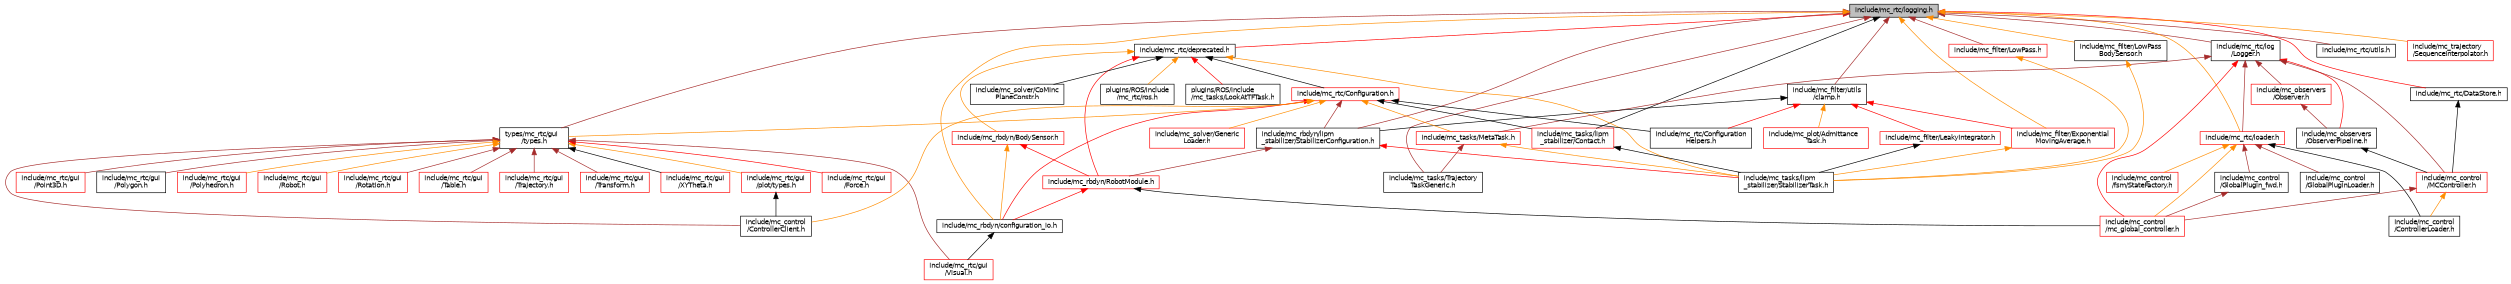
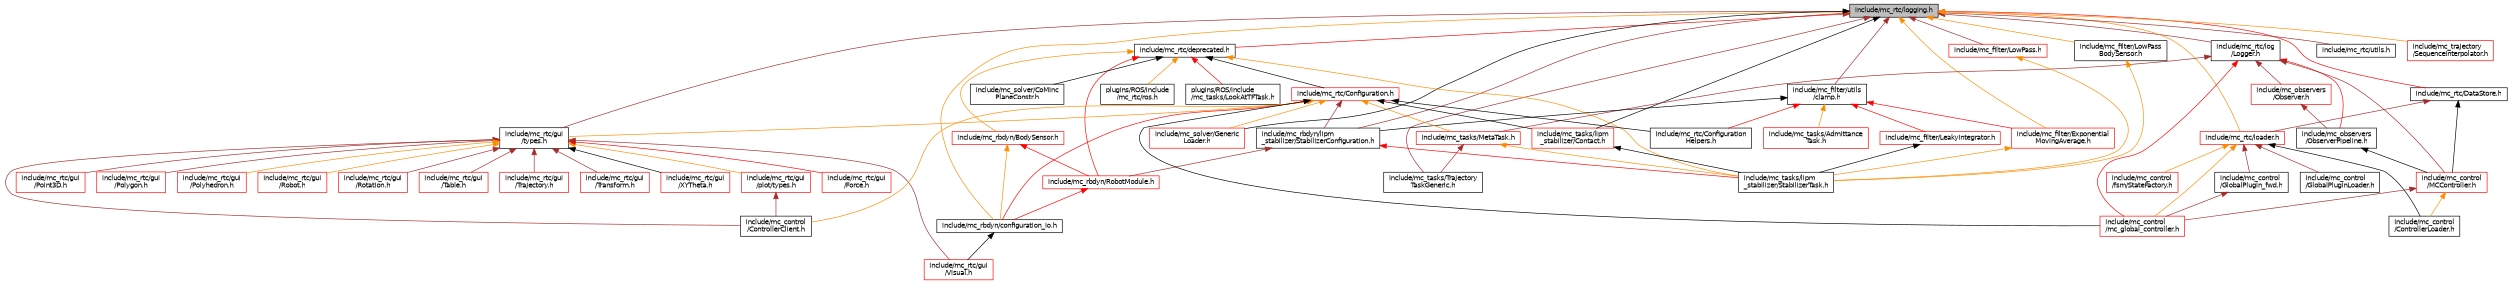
  digraph {
    node [color=red fillcolor=white fontname=Helvetica fontsize=10 shape=record style=filled]
    edge [color=brown dir=back fontname=Helvetica fontsize=10 labelfontname=Helvetica labelfontsize=10 style=solid]
    n1 [color=black fillcolor=grey75 fontcolor=black height=0.2 label="include/mc_rtc/logging.h" width=0.4]
    n2 [color=black height=0.2 label="include/mc_rtc/deprecated.h" width=0.4]
    n3 [color=black height=0.2 label="include/mc_tasks/Trajectory\lTaskGeneric.h" width=0.4]
-   n4 [color=black height=0.2 label="types/mc_rtc/gui\l/types.h" width=0.4]
+   n4 [color=black height=0.2 label="include/mc_rtc/gui\l/types.h" width=0.4]
    n5 [color=black height=0.2 label="include/mc_rbdyn/lipm\l_stabilizer/StabilizerConfiguration.h" width=0.4]
    n6 [color=black height=0.2 label="include/mc_rbdyn/configuration_io.h" width=0.4]
    n7 [height=0.2 label="include/mc_tasks/lipm\l_stabilizer/Contact.h" width=0.4]
    n8 [height=0.2 label="include/mc_solver/Generic\lLoader.h" width=0.4]
    n9 [color=black height=0.2 label="include/mc_rtc/log\l/Logger.h" width=0.4]
    n10 [color=black height=0.2 label="include/mc_filter/utils\l/clamp.h" width=0.4]
    n11 [height=0.2 label="include/mc_filter/Exponential\lMovingAverage.h" width=0.4]
    n12 [color=black height=0.2 label="include/mc_rtc/DataStore.h" width=0.4]
    n13 [height=0.2 label="include/mc_rtc/loader.h" width=0.4]
    n14 [height=0.2 label="include/mc_filter/LowPass.h" width=0.4]
    n15 [color=black height=0.2 label="include/mc_filter/LowPass\lBodySensor.h" width=0.4]
    n16 [color=black height=0.2 label="include/mc_rtc/utils.h" width=0.4]
    n17 [height=0.2 label="include/mc_trajectory\l/SequenceInterpolator.h" width=0.4]
    n18 [height=0.2 label="include/mc_rtc/Configuration.h" width=0.4]
    n19 [color=black height=0.2 label="include/mc_tasks/lipm\l_stabilizer/StabilizerTask.h" width=0.4]
    n20 [height=0.2 label="include/mc_rbdyn/RobotModule.h" width=0.4]
    n21 [height=0.2 label="include/mc_rbdyn/BodySensor.h" width=0.4]
    n22 [color=black height=0.2 label="include/mc_solver/CoMInc\lPlaneConstr.h" width=0.4]
    n23 [color=black height=0.2 label="plugins/ROS/include\l/mc_rtc/ros.h" width=0.4]
    n24 [color=black height=0.2 label="plugins/ROS/include\l/mc_tasks/LookAtTFTask.h" width=0.4]
    n25 [color=black height=0.2 label="include/mc_control\l/ControllerClient.h" width=0.4]
    n26 [height=0.2 label="include/mc_rtc/gui\l/plot/types.h" width=0.4]
    n27 [height=0.2 label="include/mc_rtc/gui\l/Force.h" width=0.4]
    n28 [height=0.2 label="include/mc_rtc/gui\l/Point3D.h" width=0.4]
-   n29 [color=black height=0.2 label="include/mc_rtc/gui\l/Polygon.h" width=0.4]
+   n29 [height=0.2 label="include/mc_rtc/gui\l/Polygon.h" width=0.4]
    n30 [height=0.2 label="include/mc_rtc/gui\l/Polyhedron.h" width=0.4]
    n31 [height=0.2 label="include/mc_rtc/gui\l/Robot.h" width=0.4]
    n32 [height=0.2 label="include/mc_rtc/gui\l/Rotation.h" width=0.4]
    n33 [height=0.2 label="include/mc_rtc/gui\l/Table.h" width=0.4]
    n34 [height=0.2 label="include/mc_rtc/gui\l/Trajectory.h" width=0.4]
    n35 [height=0.2 label="include/mc_rtc/gui\l/Transform.h" width=0.4]
    n36 [height=0.2 label="include/mc_rtc/gui\l/Visual.h" width=0.4]
    n37 [height=0.2 label="include/mc_rtc/gui\l/XYTheta.h" width=0.4]
    n38 [color=black height=0.2 label="include/mc_rtc/Configuration\lHelpers.h" width=0.4]
    n39 [height=0.2 label="include/mc_tasks/MetaTask.h" width=0.4]
    n40 [height=0.2 label="include/mc_control\l/mc_global_controller.h" width=0.4]
    n41 [height=0.2 label="include/mc_observers\l/Observer.h" width=0.4]
    n42 [color=black height=0.2 label="include/mc_observers\l/ObserverPipeline.h" width=0.4]
    n43 [height=0.2 label="include/mc_control\l/MCController.h" width=0.4]
    n44 [height=0.2 label="include/mc_filter/LeakyIntegrator.h" width=0.4]
-   n45 [height=0.2 label="include/mc_plot/Admittance\lTask.h" width=0.4]
+   n45 [height=0.2 label="include/mc_tasks/Admittance\lTask.h" width=0.4]
    n46 [color=black height=0.2 label="include/mc_control\l/ControllerLoader.h" width=0.4]
    n47 [height=0.2 label="include/mc_control\l/fsm/StateFactory.h" width=0.4]
    n48 [color=black height=0.2 label="include/mc_control\l/GlobalPlugin_fwd.h" width=0.4]
    n49 [color=black height=0.2 label="include/mc_control\l/GlobalPluginLoader.h" width=0.4]
    n1 -> n2 [color=red]
    n1 -> n3
    n1 -> n4
    n1 -> n5
    n1 -> n6 [color=darkorange]
    n1 -> n7 [color=black]
+   n1 -> n8 [color=black]
    n1 -> n9
    n1 -> n10
    n1 -> n11 [color=darkorange]
    n1 -> n12 [color=red]
    n1 -> n13 [color=darkorange]
    n1 -> n14
    n1 -> n15 [color=darkorange]
    n1 -> n16
    n1 -> n17 [color=darkorange]
    n2 -> n18 [color=black]
    n2 -> n19 [color=darkorange]
    n2 -> n20 [color=red]
    n2 -> n21 [color=darkorange]
    n2 -> n22 [color=black]
    n2 -> n23 [color=darkorange]
    n2 -> n24 [color=red]
    n4 -> n25
    n4 -> n26 [color=darkorange]
    n4 -> n27 [color=red]
    n4 -> n28
    n4 -> n29
    n4 -> n30 [color=darkorange]
    n4 -> n31 [color=darkorange]
    n4 -> n32
    n4 -> n33
    n4 -> n34
    n4 -> n35
    n4 -> n36
    n4 -> n37 [color=black]
    n5 -> n19 [color=red]
    n5 -> n20
    n6 -> n36 [color=black]
    n7 -> n19 [color=black]
    n9 -> n39
    n9 -> n40 [color=red]
    n9 -> n41
    n9 -> n42 [color=red]
    n9 -> n43
    n10 -> n5 [color=black]
    n10 -> n11 [color=red]
    n10 -> n38 [color=red]
    n10 -> n44 [color=red]
    n10 -> n45 [color=darkorange]
    n11 -> n19 [color=darkorange]
-   n9 -> n13
+   n12 -> n13
    n12 -> n43 [color=black]
    n13 -> n40 [color=darkorange]
    n13 -> n46 [color=black]
    n13 -> n47 [color=darkorange]
    n13 -> n48
    n13 -> n49
    n14 -> n19 [color=darkorange]
    n15 -> n19 [color=darkorange]
    n18 -> n4 [color=darkorange]
    n18 -> n5
    n18 -> n6 [color=red]
    n18 -> n7 [color=black]
    n18 -> n8 [color=darkorange]
    n18 -> n25 [color=darkorange]
    n18 -> n38 [color=black]
    n18 -> n39 [color=darkorange]
    n20 -> n6 [color=red]
-   n20 -> n40 [color=black]
+   n18 -> n40 [color=black]
    n21 -> n6 [color=darkorange]
    n21 -> n20 [color=red]
-   n26 -> n25 [color=black]
+   n26 -> n25
    n39 -> n3
    n39 -> n19 [color=darkorange]
    n41 -> n42
    n42 -> n43 [color=black]
    n43 -> n40
    n43 -> n46 [color=darkorange]
    n44 -> n19 [color=black]
    n48 -> n40
  }
